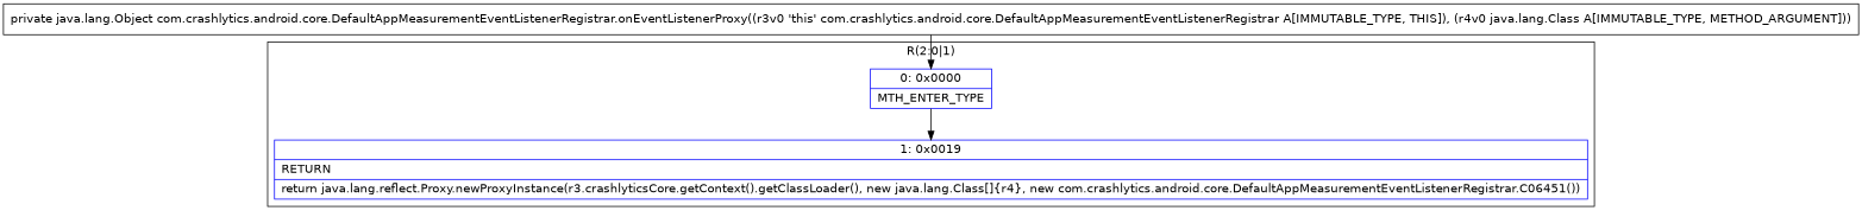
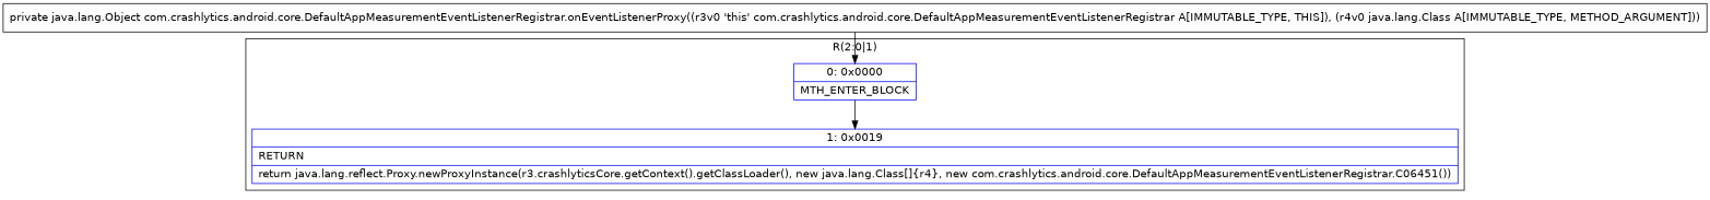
  digraph {
    fontname="DejaVu Sans"
    node [color=blue shape=record fontname="DejaVu Sans"]
    edge [fontname="DejaVu Sans"]
-   n1 [label="{0\:\ 0x0000|MTH_ENTER_TYPE\l}"]
+   n1 [label="{0\:\ 0x0000|MTH_ENTER_BLOCK\l}"]
    n2 [label="{1\:\ 0x0019|RETURN\l|return java.lang.reflect.Proxy.newProxyInstance(r3.crashlyticsCore.getContext().getClassLoader(), new java.lang.Class[]\{r4\}, new com.crashlytics.android.core.DefaultAppMeasurementEventListenerRegistrar.C06451())\l}"]
    n3 [label="{private java.lang.Object com.crashlytics.android.core.DefaultAppMeasurementEventListenerRegistrar.onEventListenerProxy((r3v0 'this' com.crashlytics.android.core.DefaultAppMeasurementEventListenerRegistrar A[IMMUTABLE_TYPE, THIS]), (r4v0 java.lang.Class A[IMMUTABLE_TYPE, METHOD_ARGUMENT])) }" color=""]
    subgraph cluster_1 {
      label="R(2:0|1)"
      n1
      n2
    }
    n1 -> n2
    n3 -> n1
  }
